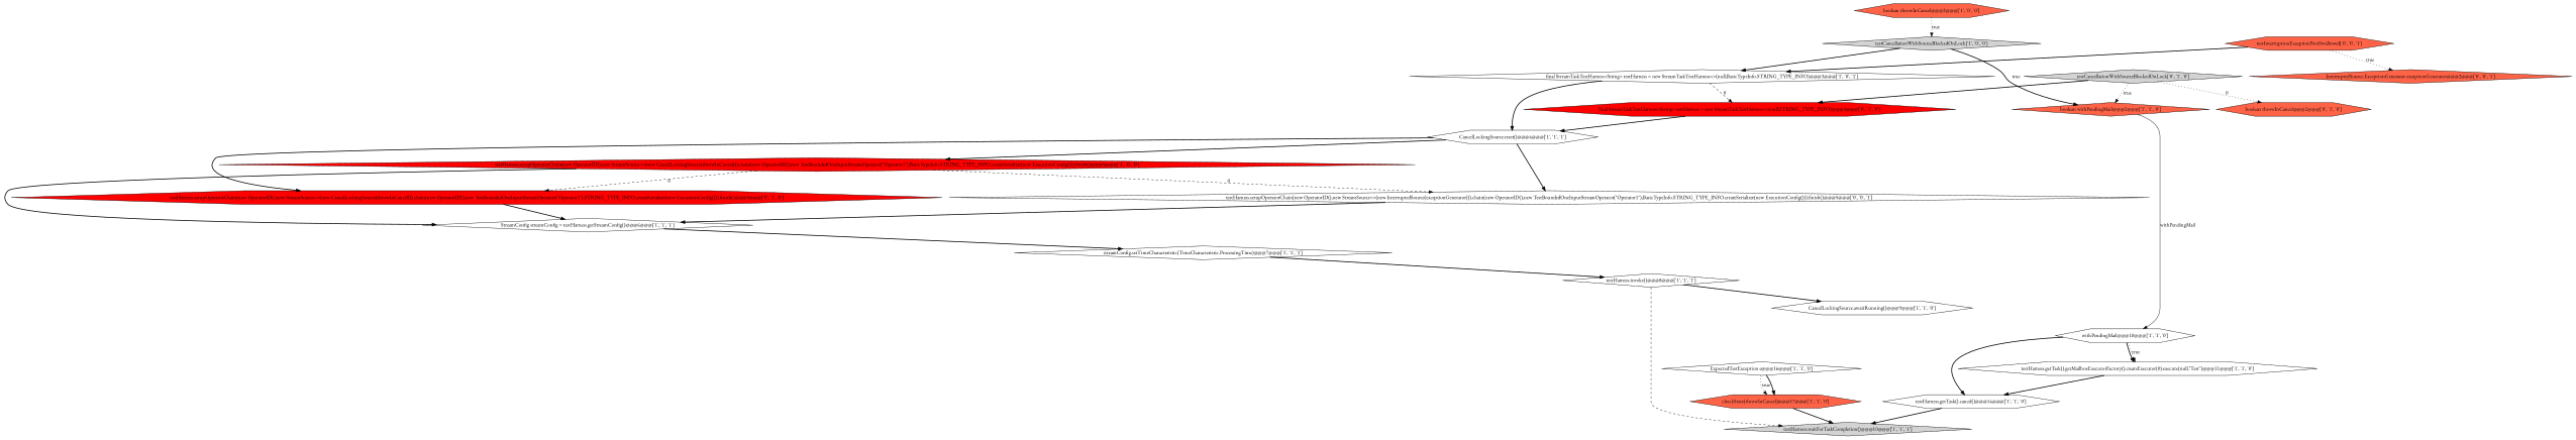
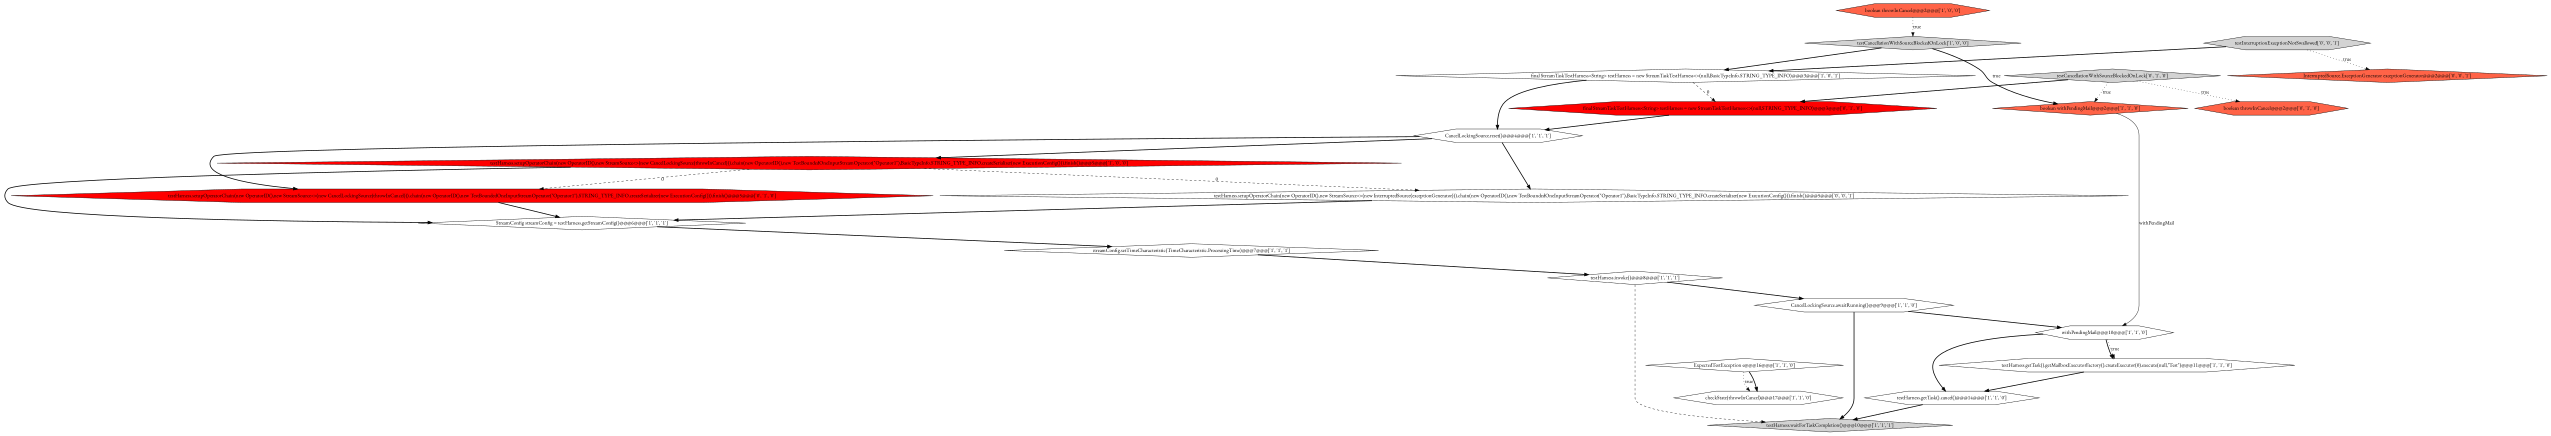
  digraph {
    fontname="EB Garamond"
    node [fillcolor=white fontname="EB Garamond" shape=diamond style=filled]
    edge [fontname="EB Garamond" style=bold]
    n1 [label="StreamConfig streamConfig = testHarness.getStreamConfig()@@@6@@@['1', '1', '1']"]
    n2 [label="streamConfig.setTimeCharacteristic(TimeCharacteristic.ProcessingTime)@@@7@@@['1', '1', '1']"]
    n3 [label="testHarness.invoke()@@@8@@@['1', '1', '1']"]
    n4 [label="final StreamTaskTestHarness<String> testHarness = new StreamTaskTestHarness<>(null,BasicTypeInfo.STRING_TYPE_INFO)@@@3@@@['1', '0', '1']"]
    n5 [label="CancelLockingSource.reset()@@@4@@@['1', '1', '1']" shape=hexagon]
    n6 [fillcolor=red label="final StreamTaskTestHarness<String> testHarness = new StreamTaskTestHarness<>(null,STRING_TYPE_INFO)@@@3@@@['0', '1', '0']" shape=hexagon]
    n7 [fillcolor=red label="testHarness.setupOperatorChain(new OperatorID(),new StreamSource<>(new CancelLockingSource(throwInCancel))).chain(new OperatorID(),new TestBoundedOneInputStreamOperator(\"Operator1\"),BasicTypeInfo.STRING_TYPE_INFO.createSerializer(new ExecutionConfig())).finish()@@@5@@@['1', '0', '0']"]
    n8 [fillcolor=red label="testHarness.setupOperatorChain(new OperatorID(),new StreamSource<>(new CancelLockingSource(throwInCancel))).chain(new OperatorID(),new TestBoundedOneInputStreamOperator(\"Operator1\"),STRING_TYPE_INFO.createSerializer(new ExecutionConfig())).finish()@@@5@@@['0', '1', '0']" shape=hexagon]
    n9 [label="testHarness.setupOperatorChain(new OperatorID(),new StreamSource<>(new InterruptedSource(exceptionGenerator))).chain(new OperatorID(),new TestBoundedOneInputStreamOperator(\"Operator1\"),BasicTypeInfo.STRING_TYPE_INFO.createSerializer(new ExecutionConfig())).finish()@@@5@@@['0', '0', '1']"]
-   n10 [fillcolor=tomato label="checkState(throwInCancel)@@@17@@@['1', '1', '0']" shape=hexagon]
+   n10 [label="checkState(throwInCancel)@@@17@@@['1', '1', '0']" shape=hexagon]
    n11 [fillcolor=lightgray label="testHarness.waitForTaskCompletion()@@@10@@@['1', '1', '1']"]
    n12 [label="withPendingMail@@@10@@@['1', '1', '0']" shape=hexagon]
    n13 [label="testHarness.getTask().getMailboxExecutorFactory().createExecutor(0).execute(null,\"Test\")@@@11@@@['1', '1', '0']" shape=hexagon]
    n14 [label="testHarness.getTask().cancel()@@@14@@@['1', '1', '0']" shape=hexagon]
    n15 [fillcolor=tomato label="InterruptedSource.ExceptionGenerator exceptionGenerator@@@2@@@['0', '0', '1']"]
    n16 [label="ExpectedTestException e@@@16@@@['1', '1', '0']"]
    n17 [label="CancelLockingSource.awaitRunning()@@@9@@@['1', '1', '0']" shape=hexagon]
    n18 [fillcolor=tomato label="boolean withPendingMail@@@2@@@['1', '1', '0']"]
    n19 [fillcolor=tomato label="boolean throwInCancel@@@2@@@['1', '0', '0']" shape=hexagon]
    n20 [fillcolor=lightgray label="testCancellationWithSourceBlockedOnLock['1', '0', '0']"]
    n21 [fillcolor=lightgray label="testCancellationWithSourceBlockedOnLock['0', '1', '0']"]
    n22 [fillcolor=tomato label="boolean throwInCancel@@@2@@@['0', '1', '0']" shape=hexagon]
-   n23 [fillcolor=tomato label="testInterruptionExceptionNotSwallowed['0', '0', '1']" shape=hexagon]
+   n23 [fillcolor=lightgray label="testInterruptionExceptionNotSwallowed['0', '0', '1']" shape=hexagon]
    n1 -> n2
    n2 -> n3
    n3 -> n11 [style=dashed]
    n3 -> n17
    n4 -> n5
    n4 -> n6 [label=0 style=dashed]
    n5 -> n7
    n5 -> n8
    n5 -> n9
    n6 -> n5
    n7 -> n1
    n7 -> n8 [label=0 style=dashed]
    n7 -> n9 [label=0 style=dashed]
    n8 -> n1
    n9 -> n1
-   n10 -> n11
+   n17 -> n11
    n12 -> n13 [label=true style=dotted]
    n12 -> n13
    n12 -> n14
    n13 -> n14
    n14 -> n11
    n16 -> n10 [label=true style=dotted]
    n16 -> n10
+   n17 -> n12
    n18 -> n12 [label=withPendingMail style=solid]
    n19 -> n20 [label=true style=dotted]
    n20 -> n4
    n20 -> n18 [label=true]
    n21 -> n6
    n21 -> n18 [label=true style=dotted]
-   n21 -> n22 [label=0 style=dotted]
+   n21 -> n22 [label=true style=dotted]
    n23 -> n4
    n23 -> n15 [label=true style=dotted]
  }
